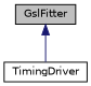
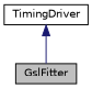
  digraph {
    node [color=black fontname=Helvetica fontsize=10 shape=record style=filled]
    n1 [fillcolor=grey75 fontcolor=black height=0.2 label=GslFitter width=0.4]
    n2 [fillcolor=white height=0.2 label=TimingDriver width=0.4]
-   n1 -> n2 [color=midnightblue dir=back fontname=Helvetica fontsize=10 labelfontname=Helvetica labelfontsize=10 style=solid]
+   n2 -> n1 [color=midnightblue dir=back fontname=Helvetica fontsize=10 labelfontname=Helvetica labelfontsize=10 style=solid]
  }
